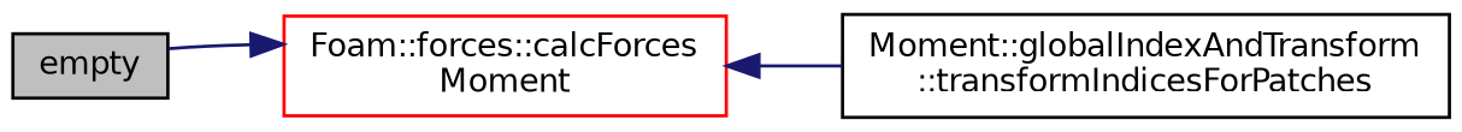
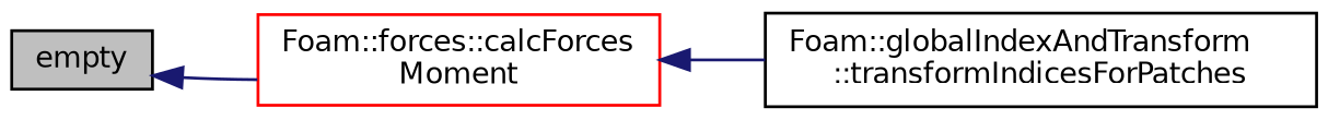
  digraph {
    rankdir=LR
    node [color=black fontname=Helvetica fontsize=10 shape=record]
    edge [color=midnightblue dir=back fontname=Helvetica fontsize=10 labelfontname=Helvetica labelfontsize=10 style=solid]
    n1 [fillcolor=grey75 fontcolor=black height=0.2 label=empty style=filled width=0.4]
    n2 [color=red height=0.2 label="Foam::forces::calcForces\lMoment" width=0.4]
-   n3 [height=0.2 label="Moment::globalIndexAndTransform\l::transformIndicesForPatches" width=0.4]
-   n2 -> n1
+   n3 [height=0.2 label="Foam::globalIndexAndTransform\l::transformIndicesForPatches" width=0.4]
+   n1 -> n2
    n2 -> n3
  }
